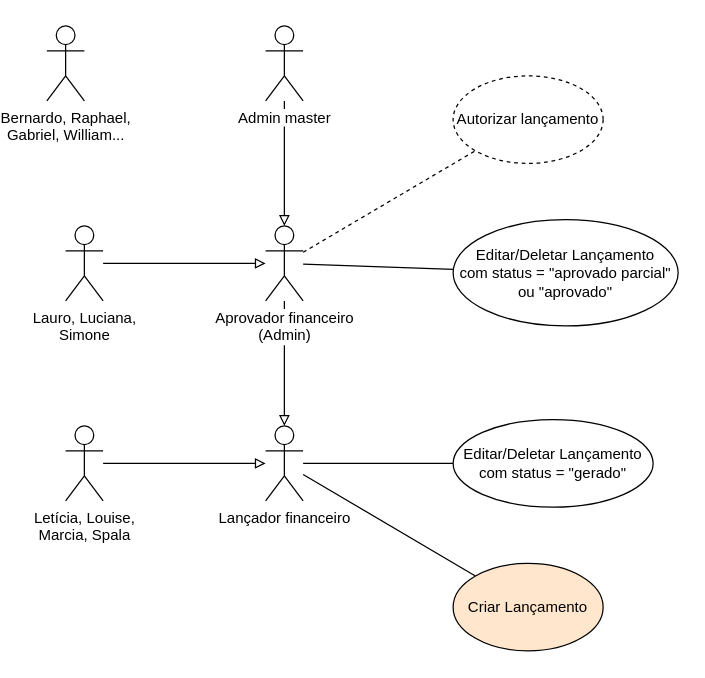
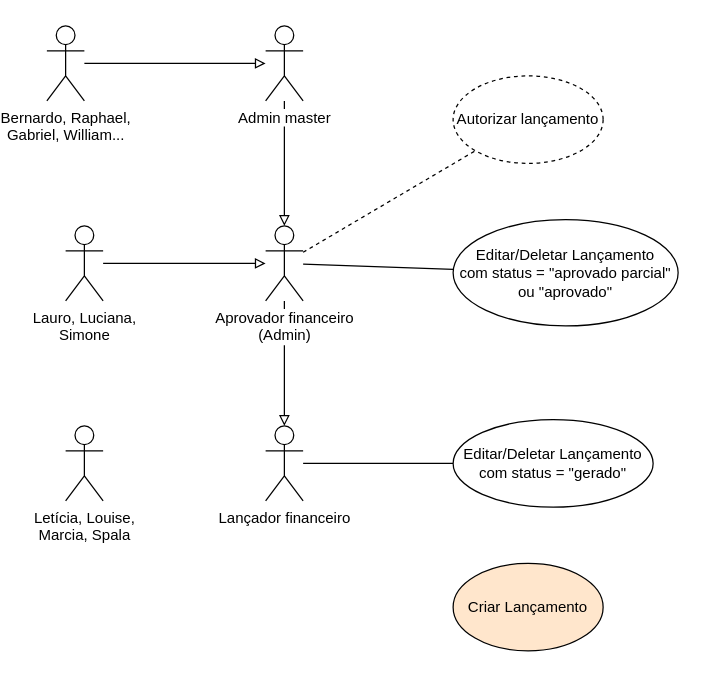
  <mxCell id="0" />
  <mxCell id="1" parent="0" />
  <mxCell id="2" style="edgeStyle=none;html=1;endArrow=none;endFill=0;" parent="1" source="6" target="9" edge="1"><mxGeometry relative="1" as="geometry" /></mxCell>
  <mxCell id="3" style="edgeStyle=none;html=1;endArrow=none;endFill=0;" parent="1" source="15" target="13" edge="1"><mxGeometry relative="1" as="geometry" /></mxCell>
  <mxCell id="4" style="edgeStyle=none;html=1;endArrow=block;endFill=0;" parent="1" source="15" target="6" edge="1"><mxGeometry relative="1" as="geometry" /></mxCell>
- <mxCell id="5" style="edgeStyle=none;html=1;endArrow=none;endFill=0;" parent="1" source="6" target="12" edge="1"><mxGeometry relative="1" as="geometry" /></mxCell>
  <mxCell id="6" value="Lançador financeiro" style="shape=umlActor;verticalLabelPosition=bottom;verticalAlign=top;html=1;outlineConnect=0;" parent="1" vertex="1"><mxGeometry x="195" y="340" width="30" height="60" as="geometry" /></mxCell>
- <mxCell id="7" style="edgeStyle=none;html=1;endArrow=block;endFill=0;" parent="1" source="8" target="6" edge="1"><mxGeometry relative="1" as="geometry" /></mxCell>
  <mxCell id="8" value="Letícia, Louise,&lt;br&gt;Marcia, Spala" style="shape=umlActor;verticalLabelPosition=bottom;verticalAlign=top;html=1;outlineConnect=0;" parent="1" vertex="1"><mxGeometry x="35" y="340" width="30" height="60" as="geometry" /></mxCell>
  <mxCell id="9" value="Editar/Deletar Lançamento&lt;br&gt;com status = &quot;gerado&quot;" style="ellipse;whiteSpace=wrap;html=1;" parent="1" vertex="1"><mxGeometry x="345" y="335" width="160" height="70" as="geometry" /></mxCell>
  <mxCell id="10" style="edgeStyle=none;html=1;endArrow=block;endFill=0;" parent="1" source="11" target="15" edge="1"><mxGeometry relative="1" as="geometry" /></mxCell>
  <mxCell id="11" value="Lauro, Luciana,&lt;br&gt;Simone" style="shape=umlActor;verticalLabelPosition=bottom;verticalAlign=top;html=1;outlineConnect=0;" parent="1" vertex="1"><mxGeometry x="35" y="180" width="30" height="60" as="geometry" /></mxCell>
  <mxCell id="12" value="Criar Lançamento" style="ellipse;whiteSpace=wrap;html=1;fillColor=#ffe6cc;" parent="1" vertex="1"><mxGeometry x="345" y="450" width="120" height="70" as="geometry" /></mxCell>
  <mxCell id="13" value="Editar/Deletar Lançamento&lt;br&gt;com status = &quot;aprovado parcial&quot; ou &quot;aprovado&quot;" style="ellipse;whiteSpace=wrap;html=1;" parent="1" vertex="1"><mxGeometry x="345" y="175" width="180" height="85" as="geometry" /></mxCell>
  <mxCell id="14" style="edgeStyle=none;html=1;endArrow=none;endFill=0;dashed=1;" parent="1" source="15" target="20" edge="1"><mxGeometry relative="1" as="geometry" /></mxCell>
  <mxCell id="15" value="Aprovador financeiro&lt;br&gt;(Admin)" style="shape=umlActor;verticalLabelPosition=bottom;verticalAlign=top;html=1;outlineConnect=0;labelBackgroundColor=default;" parent="1" vertex="1"><mxGeometry x="195" y="180" width="30" height="60" as="geometry" /></mxCell>
  <mxCell id="16" style="edgeStyle=none;html=1;endArrow=block;endFill=0;" parent="1" source="17" target="15" edge="1"><mxGeometry relative="1" as="geometry" /></mxCell>
  <mxCell id="17" value="Admin master" style="shape=umlActor;verticalLabelPosition=bottom;verticalAlign=top;html=1;outlineConnect=0;labelBackgroundColor=default;" parent="1" vertex="1"><mxGeometry x="195" y="20" width="30" height="60" as="geometry" /></mxCell>
+ <mxCell id="18" style="edgeStyle=none;html=1;endArrow=block;endFill=0;" parent="1" source="19" target="17" edge="1"><mxGeometry relative="1" as="geometry" /></mxCell>
  <mxCell id="19" value="Bernardo, Raphael,&lt;br&gt;Gabriel, William..." style="shape=umlActor;verticalLabelPosition=bottom;verticalAlign=top;html=1;outlineConnect=0;" parent="1" vertex="1"><mxGeometry x="20" y="20" width="30" height="60" as="geometry" /></mxCell>
  <mxCell id="20" value="Autorizar lançamento" style="ellipse;whiteSpace=wrap;html=1;dashed=1;" parent="1" vertex="1"><mxGeometry x="345" y="60" width="120" height="70" as="geometry" /></mxCell>
